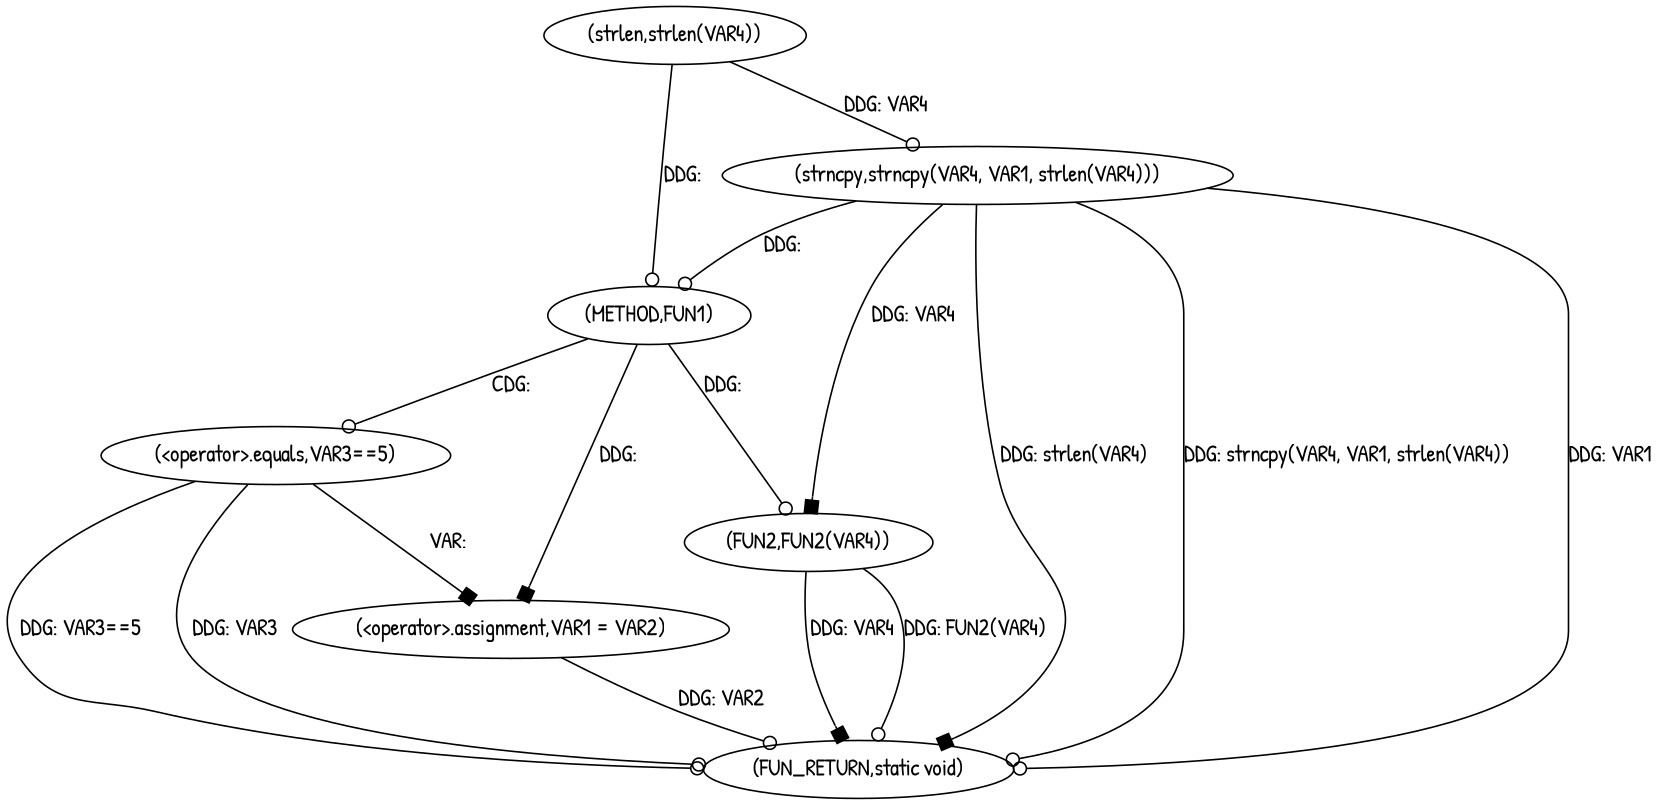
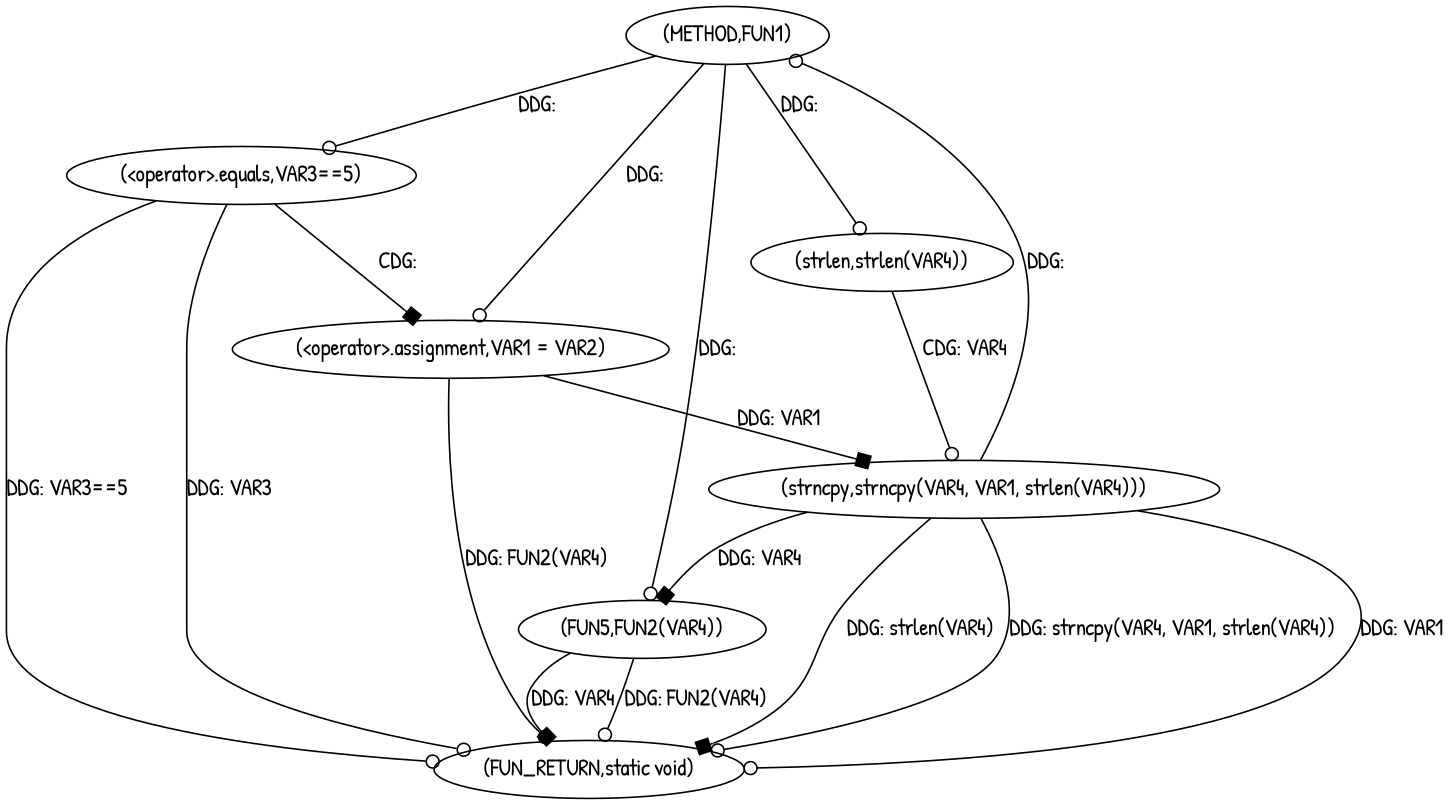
  digraph {
    fontname="Patrick Hand"
    node [fontname="Patrick Hand"]
    edge [arrowhead=odot fontname="Patrick Hand"]
    n1 [label="(METHOD,FUN1)"]
    n2 [label="(<operator>.equals,VAR3==5)"]
    n3 [label="(<operator>.assignment,VAR1 = VAR2)"]
    n4 [label="(strlen,strlen(VAR4))"]
-   n5 [label="(FUN2,FUN2(VAR4))"]
+   n5 [label="(FUN5,FUN2(VAR4))"]
    n6 [label="(FUN_RETURN,static void)"]
    n7 [label="(strncpy,strncpy(VAR4, VAR1, strlen(VAR4)))"]
-   n1 -> n2 [label="CDG: "]
-   n1 -> n3 [arrowhead=box label="DDG: "]
-   n4 -> n1 [label="DDG: "]
+   n1 -> n2 [label="DDG: "]
+   n1 -> n3 [label="DDG: "]
+   n1 -> n4 [label="DDG: "]
    n1 -> n5 [label="DDG: "]
-   n2 -> n3 [arrowhead=box label="VAR: "]
+   n2 -> n3 [arrowhead=box label="CDG: "]
    n2 -> n6 [label="DDG: VAR3==5"]
    n2 -> n6 [label="DDG: VAR3"]
-   n3 -> n6 [label="DDG: VAR2"]
-   n4 -> n7 [label="DDG: VAR4"]
+   n3 -> n6 [label="DDG: FUN2(VAR4)"]
+   n3 -> n7 [arrowhead=box label="DDG: VAR1"]
+   n4 -> n7 [label="CDG: VAR4"]
    n5 -> n6 [arrowhead=box label="DDG: VAR4"]
    n5 -> n6 [label="DDG: FUN2(VAR4)"]
    n7 -> n1 [label="DDG: "]
    n7 -> n5 [arrowhead=box label="DDG: VAR4"]
    n7 -> n6 [arrowhead=box label="DDG: strlen(VAR4)"]
    n7 -> n6 [label="DDG: strncpy(VAR4, VAR1, strlen(VAR4))"]
    n7 -> n6 [label="DDG: VAR1"]
  }
